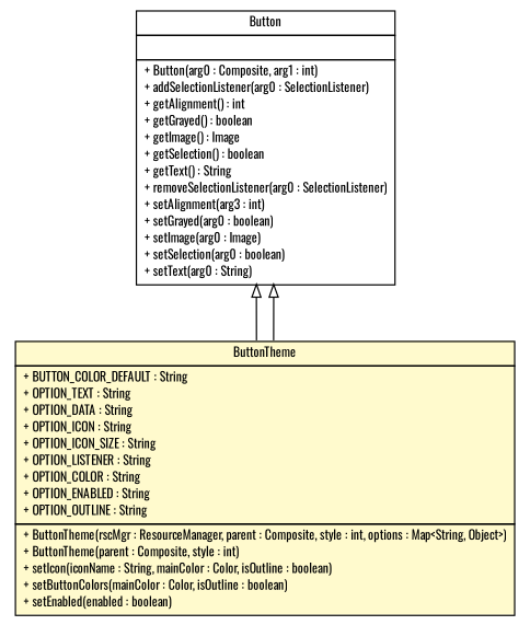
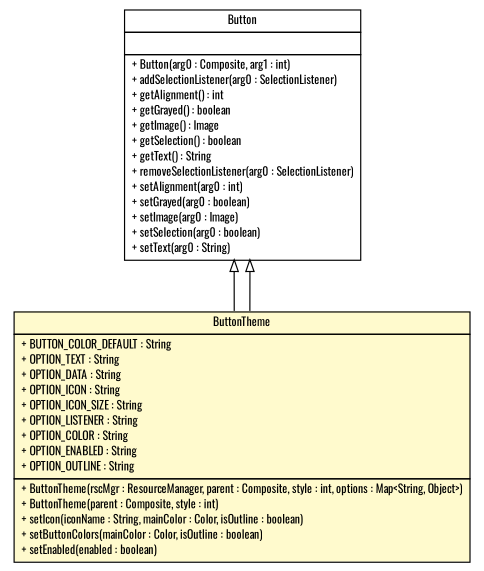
  digraph {
    nodesep=0.25
    ranksep=0.5
    fontname=Oswald
    node [fontcolor=black fontname=Oswald fontsize=10.0 shape=plaintext]
    edge [arrowtail=empty dir=back fontname=Oswald fontsize=10 headport=p labelfontname=arial labelfontsize=10 tailport=p]
    n1 [label=<<table title="gov.sandia.cf.parts.theme.ButtonTheme" border="0" cellborder="1" cellspacing="0" cellpadding="2" port="p" bgcolor="lemonChiffon" href="./ButtonTheme.html"> 		<tr><td><table border="0" cellspacing="0" cellpadding="1"> <tr><td align="center" balign="center"> ButtonTheme </td></tr> 		</table></td></tr> 		<tr><td><table border="0" cellspacing="0" cellpadding="1"> <tr><td align="left" balign="left"> + BUTTON_COLOR_DEFAULT : String </td></tr> <tr><td align="left" balign="left"> + OPTION_TEXT : String </td></tr> <tr><td align="left" balign="left"> + OPTION_DATA : String </td></tr> <tr><td align="left" balign="left"> + OPTION_ICON : String </td></tr> <tr><td align="left" balign="left"> + OPTION_ICON_SIZE : String </td></tr> <tr><td align="left" balign="left"> + OPTION_LISTENER : String </td></tr> <tr><td align="left" balign="left"> + OPTION_COLOR : String </td></tr> <tr><td align="left" balign="left"> + OPTION_ENABLED : String </td></tr> <tr><td align="left" balign="left"> + OPTION_OUTLINE : String </td></tr> 		</table></td></tr> 		<tr><td><table border="0" cellspacing="0" cellpadding="1"> <tr><td align="left" balign="left"> + ButtonTheme(rscMgr : ResourceManager, parent : Composite, style : int, options : Map&lt;String, Object&gt;) </td></tr> <tr><td align="left" balign="left"> + ButtonTheme(parent : Composite, style : int) </td></tr> <tr><td align="left" balign="left"> + setIcon(iconName : String, mainColor : Color, isOutline : boolean) </td></tr> <tr><td align="left" balign="left"> + setButtonColors(mainColor : Color, isOutline : boolean) </td></tr> <tr><td align="left" balign="left"> + setEnabled(enabled : boolean) </td></tr> 		</table></td></tr> 		</table>>]
-   n2 [label=<<table title="org.eclipse.swt.widgets.Button" border="0" cellborder="1" cellspacing="0" cellpadding="2" port="p" href="http://java.sun.com/j2se/1.4.2/docs/api/org/eclipse/swt/widgets/Button.html"> 		<tr><td><table border="0" cellspacing="0" cellpadding="1"> <tr><td align="center" balign="center"> Button </td></tr> 		</table></td></tr> 		<tr><td><table border="0" cellspacing="0" cellpadding="1"> <tr><td align="left" balign="left">  </td></tr> 		</table></td></tr> 		<tr><td><table border="0" cellspacing="0" cellpadding="1"> <tr><td align="left" balign="left"> + Button(arg0 : Composite, arg1 : int) </td></tr> <tr><td align="left" balign="left"> + addSelectionListener(arg0 : SelectionListener) </td></tr> <tr><td align="left" balign="left"> + getAlignment() : int </td></tr> <tr><td align="left" balign="left"> + getGrayed() : boolean </td></tr> <tr><td align="left" balign="left"> + getImage() : Image </td></tr> <tr><td align="left" balign="left"> + getSelection() : boolean </td></tr> <tr><td align="left" balign="left"> + getText() : String </td></tr> <tr><td align="left" balign="left"> + removeSelectionListener(arg0 : SelectionListener) </td></tr> <tr><td align="left" balign="left"> + setAlignment(arg3 : int) </td></tr> <tr><td align="left" balign="left"> + setGrayed(arg0 : boolean) </td></tr> <tr><td align="left" balign="left"> + setImage(arg0 : Image) </td></tr> <tr><td align="left" balign="left"> + setSelection(arg0 : boolean) </td></tr> <tr><td align="left" balign="left"> + setText(arg0 : String) </td></tr> 		</table></td></tr> 		</table>>]
+   n2 [label=<<table title="org.eclipse.swt.widgets.Button" border="0" cellborder="1" cellspacing="0" cellpadding="2" port="p" href="http://java.sun.com/j2se/1.4.2/docs/api/org/eclipse/swt/widgets/Button.html"> 		<tr><td><table border="0" cellspacing="0" cellpadding="1"> <tr><td align="center" balign="center"> Button </td></tr> 		</table></td></tr> 		<tr><td><table border="0" cellspacing="0" cellpadding="1"> <tr><td align="left" balign="left">  </td></tr> 		</table></td></tr> 		<tr><td><table border="0" cellspacing="0" cellpadding="1"> <tr><td align="left" balign="left"> + Button(arg0 : Composite, arg1 : int) </td></tr> <tr><td align="left" balign="left"> + addSelectionListener(arg0 : SelectionListener) </td></tr> <tr><td align="left" balign="left"> + getAlignment() : int </td></tr> <tr><td align="left" balign="left"> + getGrayed() : boolean </td></tr> <tr><td align="left" balign="left"> + getImage() : Image </td></tr> <tr><td align="left" balign="left"> + getSelection() : boolean </td></tr> <tr><td align="left" balign="left"> + getText() : String </td></tr> <tr><td align="left" balign="left"> + removeSelectionListener(arg0 : SelectionListener) </td></tr> <tr><td align="left" balign="left"> + setAlignment(arg0 : int) </td></tr> <tr><td align="left" balign="left"> + setGrayed(arg0 : boolean) </td></tr> <tr><td align="left" balign="left"> + setImage(arg0 : Image) </td></tr> <tr><td align="left" balign="left"> + setSelection(arg0 : boolean) </td></tr> <tr><td align="left" balign="left"> + setText(arg0 : String) </td></tr> 		</table></td></tr> 		</table>>]
    n2 -> n1
    n2 -> n1
  }
